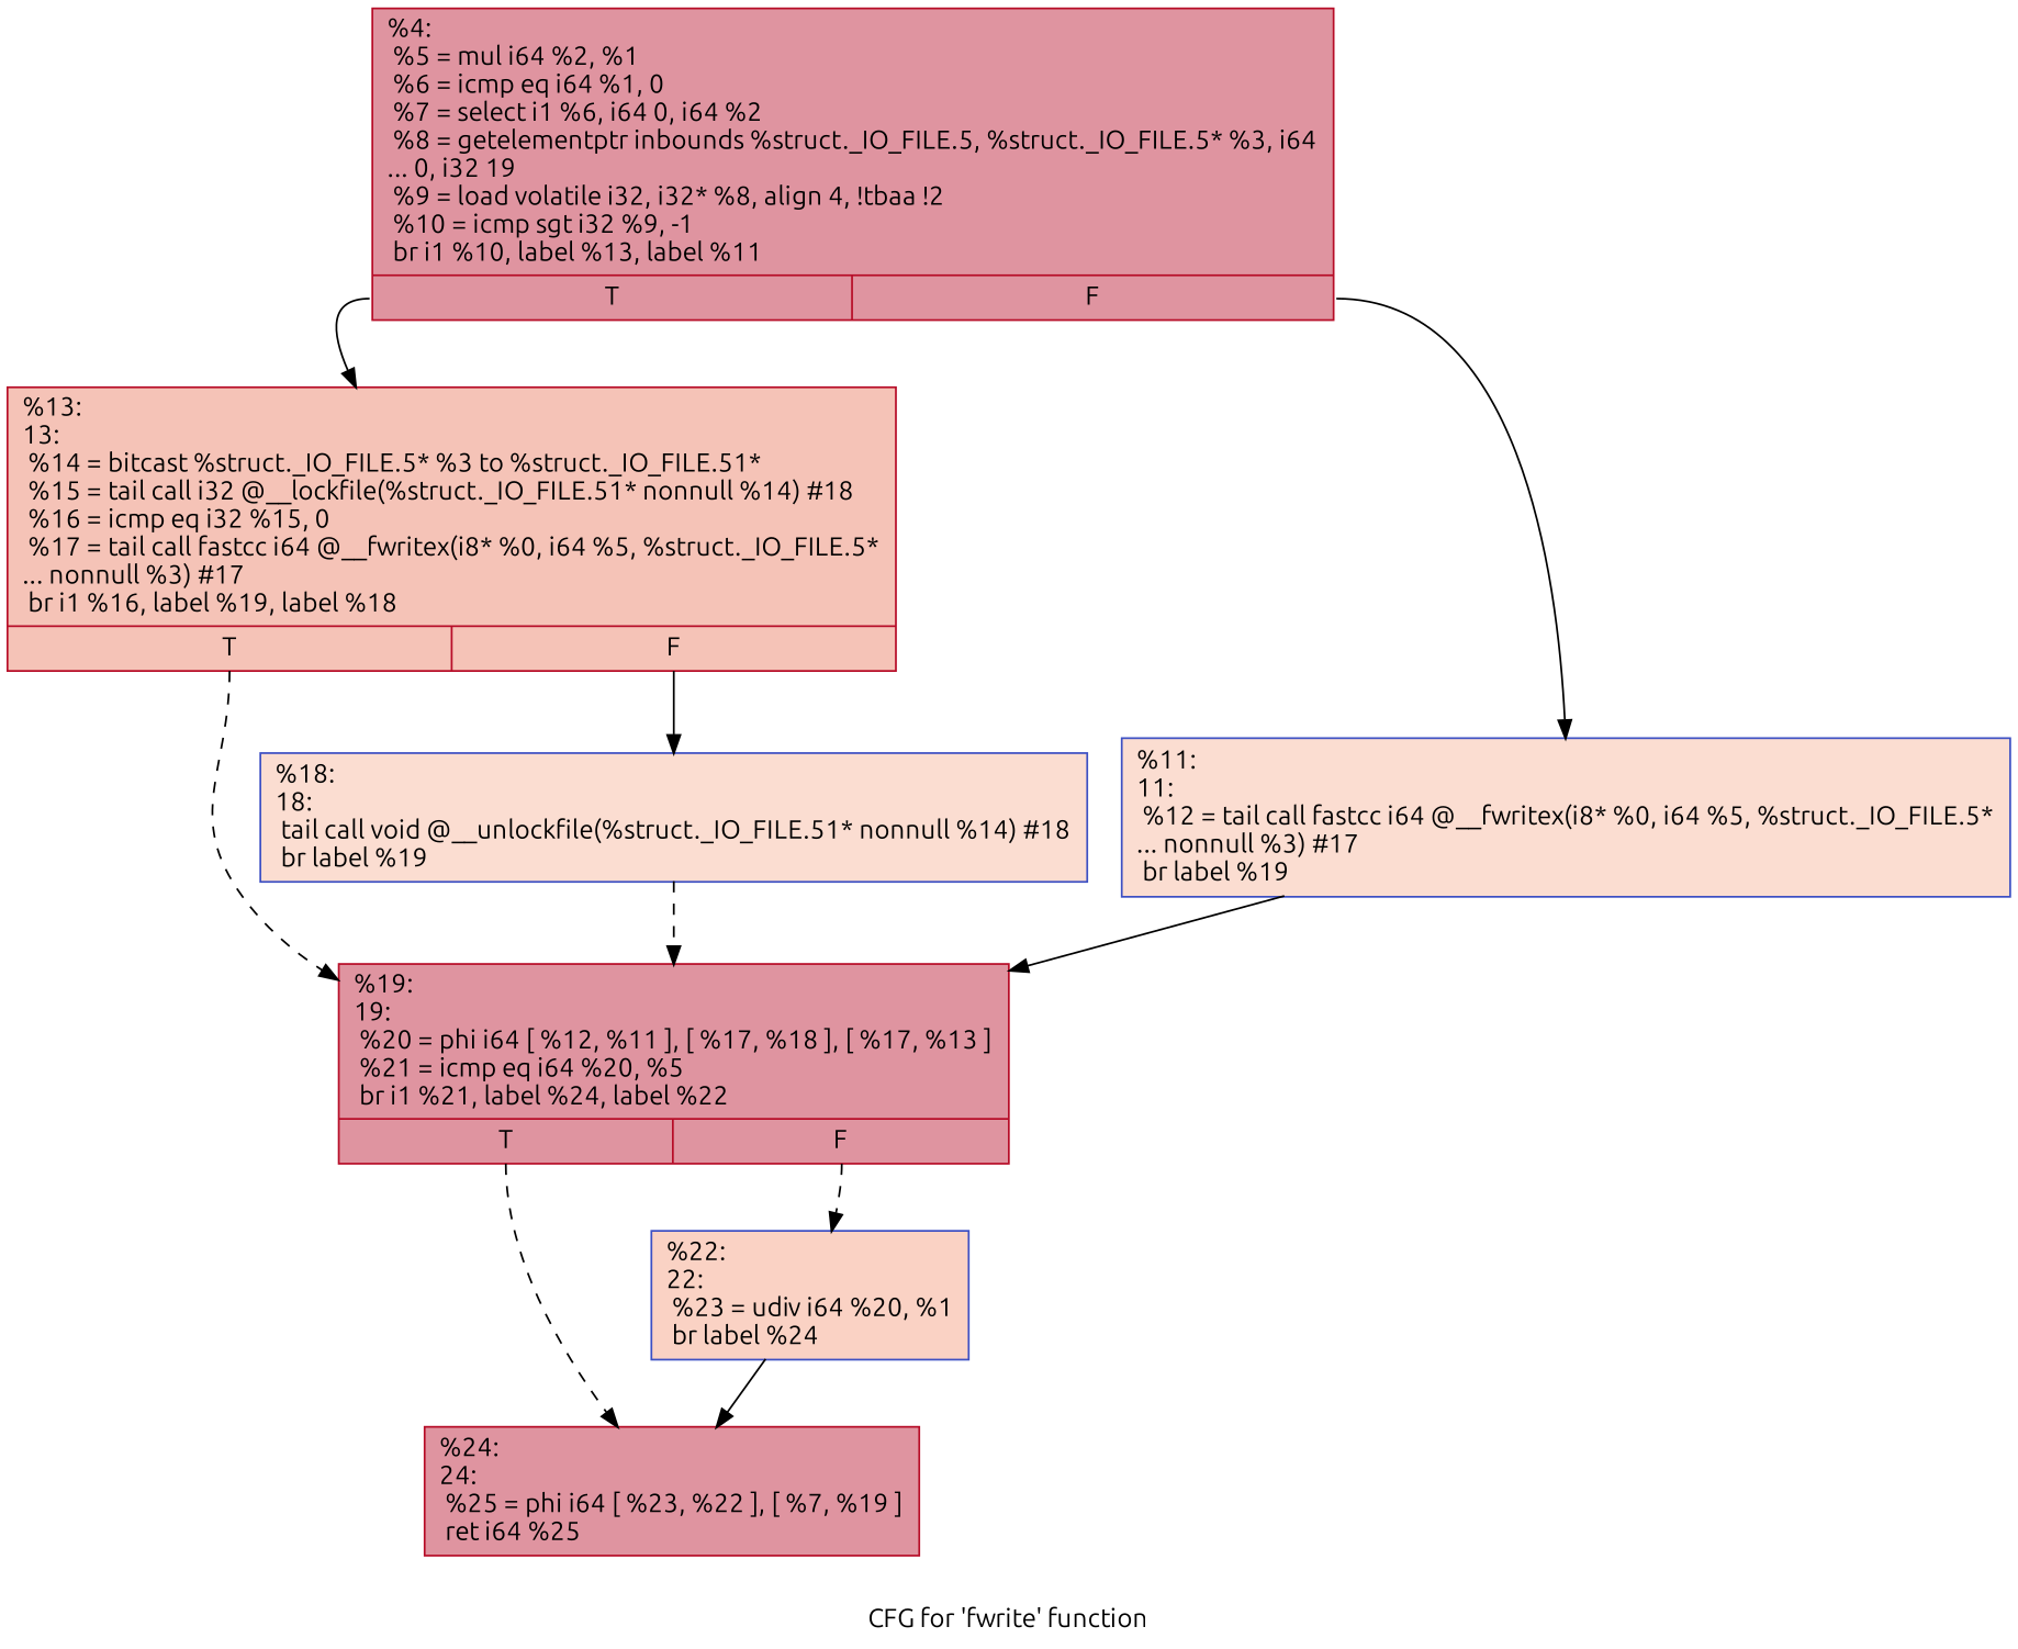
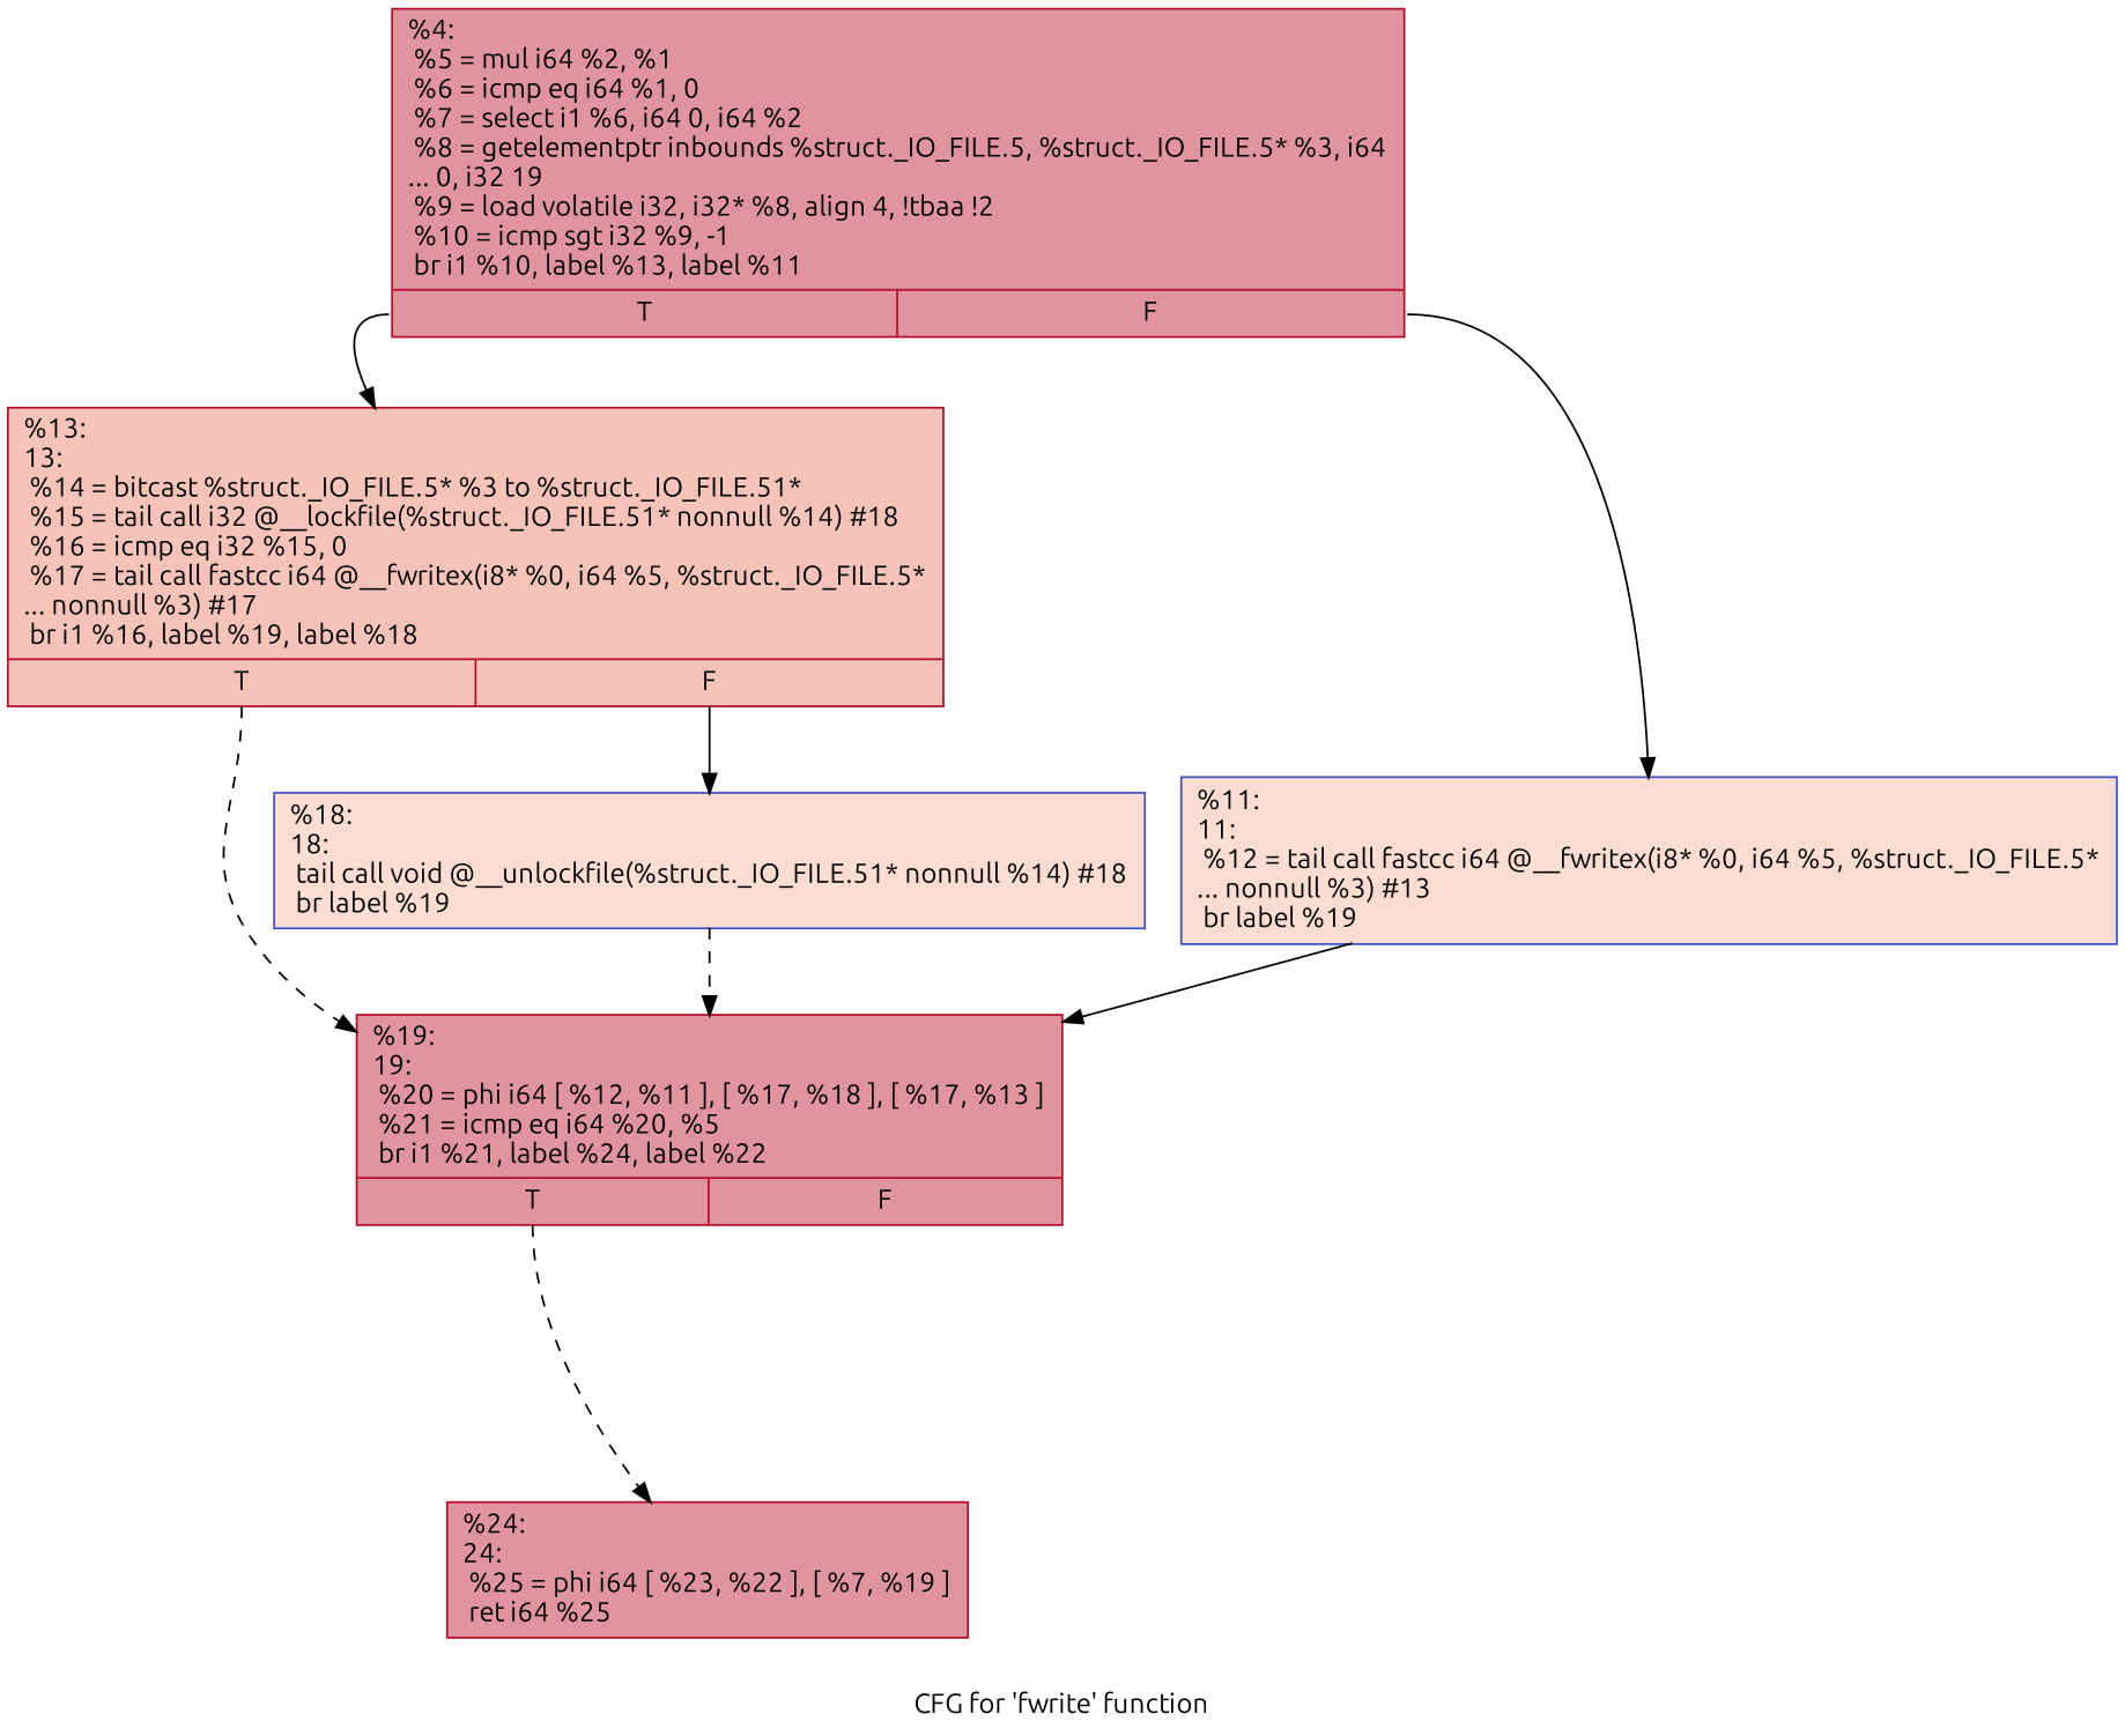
  digraph {
    fontname=Ubuntu
    label="CFG for 'fwrite' function"
    node [color="#b70d28ff" fillcolor="#b70d2870" fontname=Ubuntu shape=record style=filled]
    edge [fontname=Ubuntu style=solid]
    n1 [label="{%4:\l  %5 = mul i64 %2, %1\l  %6 = icmp eq i64 %1, 0\l  %7 = select i1 %6, i64 0, i64 %2\l  %8 = getelementptr inbounds %struct._IO_FILE.5, %struct._IO_FILE.5* %3, i64\l... 0, i32 19\l  %9 = load volatile i32, i32* %8, align 4, !tbaa !2\l  %10 = icmp sgt i32 %9, -1\l  br i1 %10, label %13, label %11\l|{<s0>T|<s1>F}}"]
    n2 [fillcolor="#e8765c70" label="{%13:\l13:                                               \l  %14 = bitcast %struct._IO_FILE.5* %3 to %struct._IO_FILE.51*\l  %15 = tail call i32 @__lockfile(%struct._IO_FILE.51* nonnull %14) #18\l  %16 = icmp eq i32 %15, 0\l  %17 = tail call fastcc i64 @__fwritex(i8* %0, i64 %5, %struct._IO_FILE.5*\l... nonnull %3) #17\l  br i1 %16, label %19, label %18\l|{<s0>T|<s1>F}}"]
-   n3 [color="#3d50c3ff" fillcolor="#f7b39670" label="{%11:\l11:                                               \l  %12 = tail call fastcc i64 @__fwritex(i8* %0, i64 %5, %struct._IO_FILE.5*\l... nonnull %3) #17\l  br label %19\l}"]
+   n3 [color="#3d50c3ff" fillcolor="#f7b39670" label="{%11:\l11:                                               \l  %12 = tail call fastcc i64 @__fwritex(i8* %0, i64 %5, %struct._IO_FILE.5*\l... nonnull %3) #13\l  br label %19\l}"]
    n4 [label="{%19:\l19:                                               \l  %20 = phi i64 [ %12, %11 ], [ %17, %18 ], [ %17, %13 ]\l  %21 = icmp eq i64 %20, %5\l  br i1 %21, label %24, label %22\l|{<s0>T|<s1>F}}"]
    n5 [color="#3d50c3ff" fillcolor="#f7b39670" label="{%18:\l18:                                               \l  tail call void @__unlockfile(%struct._IO_FILE.51* nonnull %14) #18\l  br label %19\l}"]
    n6 [label="{%24:\l24:                                               \l  %25 = phi i64 [ %23, %22 ], [ %7, %19 ]\l  ret i64 %25\l}"]
-   n7 [color="#3d50c3ff" fillcolor="#f4987a70" label="{%22:\l22:                                               \l  %23 = udiv i64 %20, %1\l  br label %24\l}"]
    n1 -> n2 [tailport=s0]
    n1 -> n3 [tailport=s1]
    n2 -> n4 [style=dashed tailport=s0]
    n2 -> n5 [tailport=s1]
    n3 -> n4
    n4 -> n6 [style=dashed tailport=s0]
-   n4 -> n7 [style=dashed tailport=s1]
    n5 -> n4 [style=dashed]
-   n7 -> n6
  }
